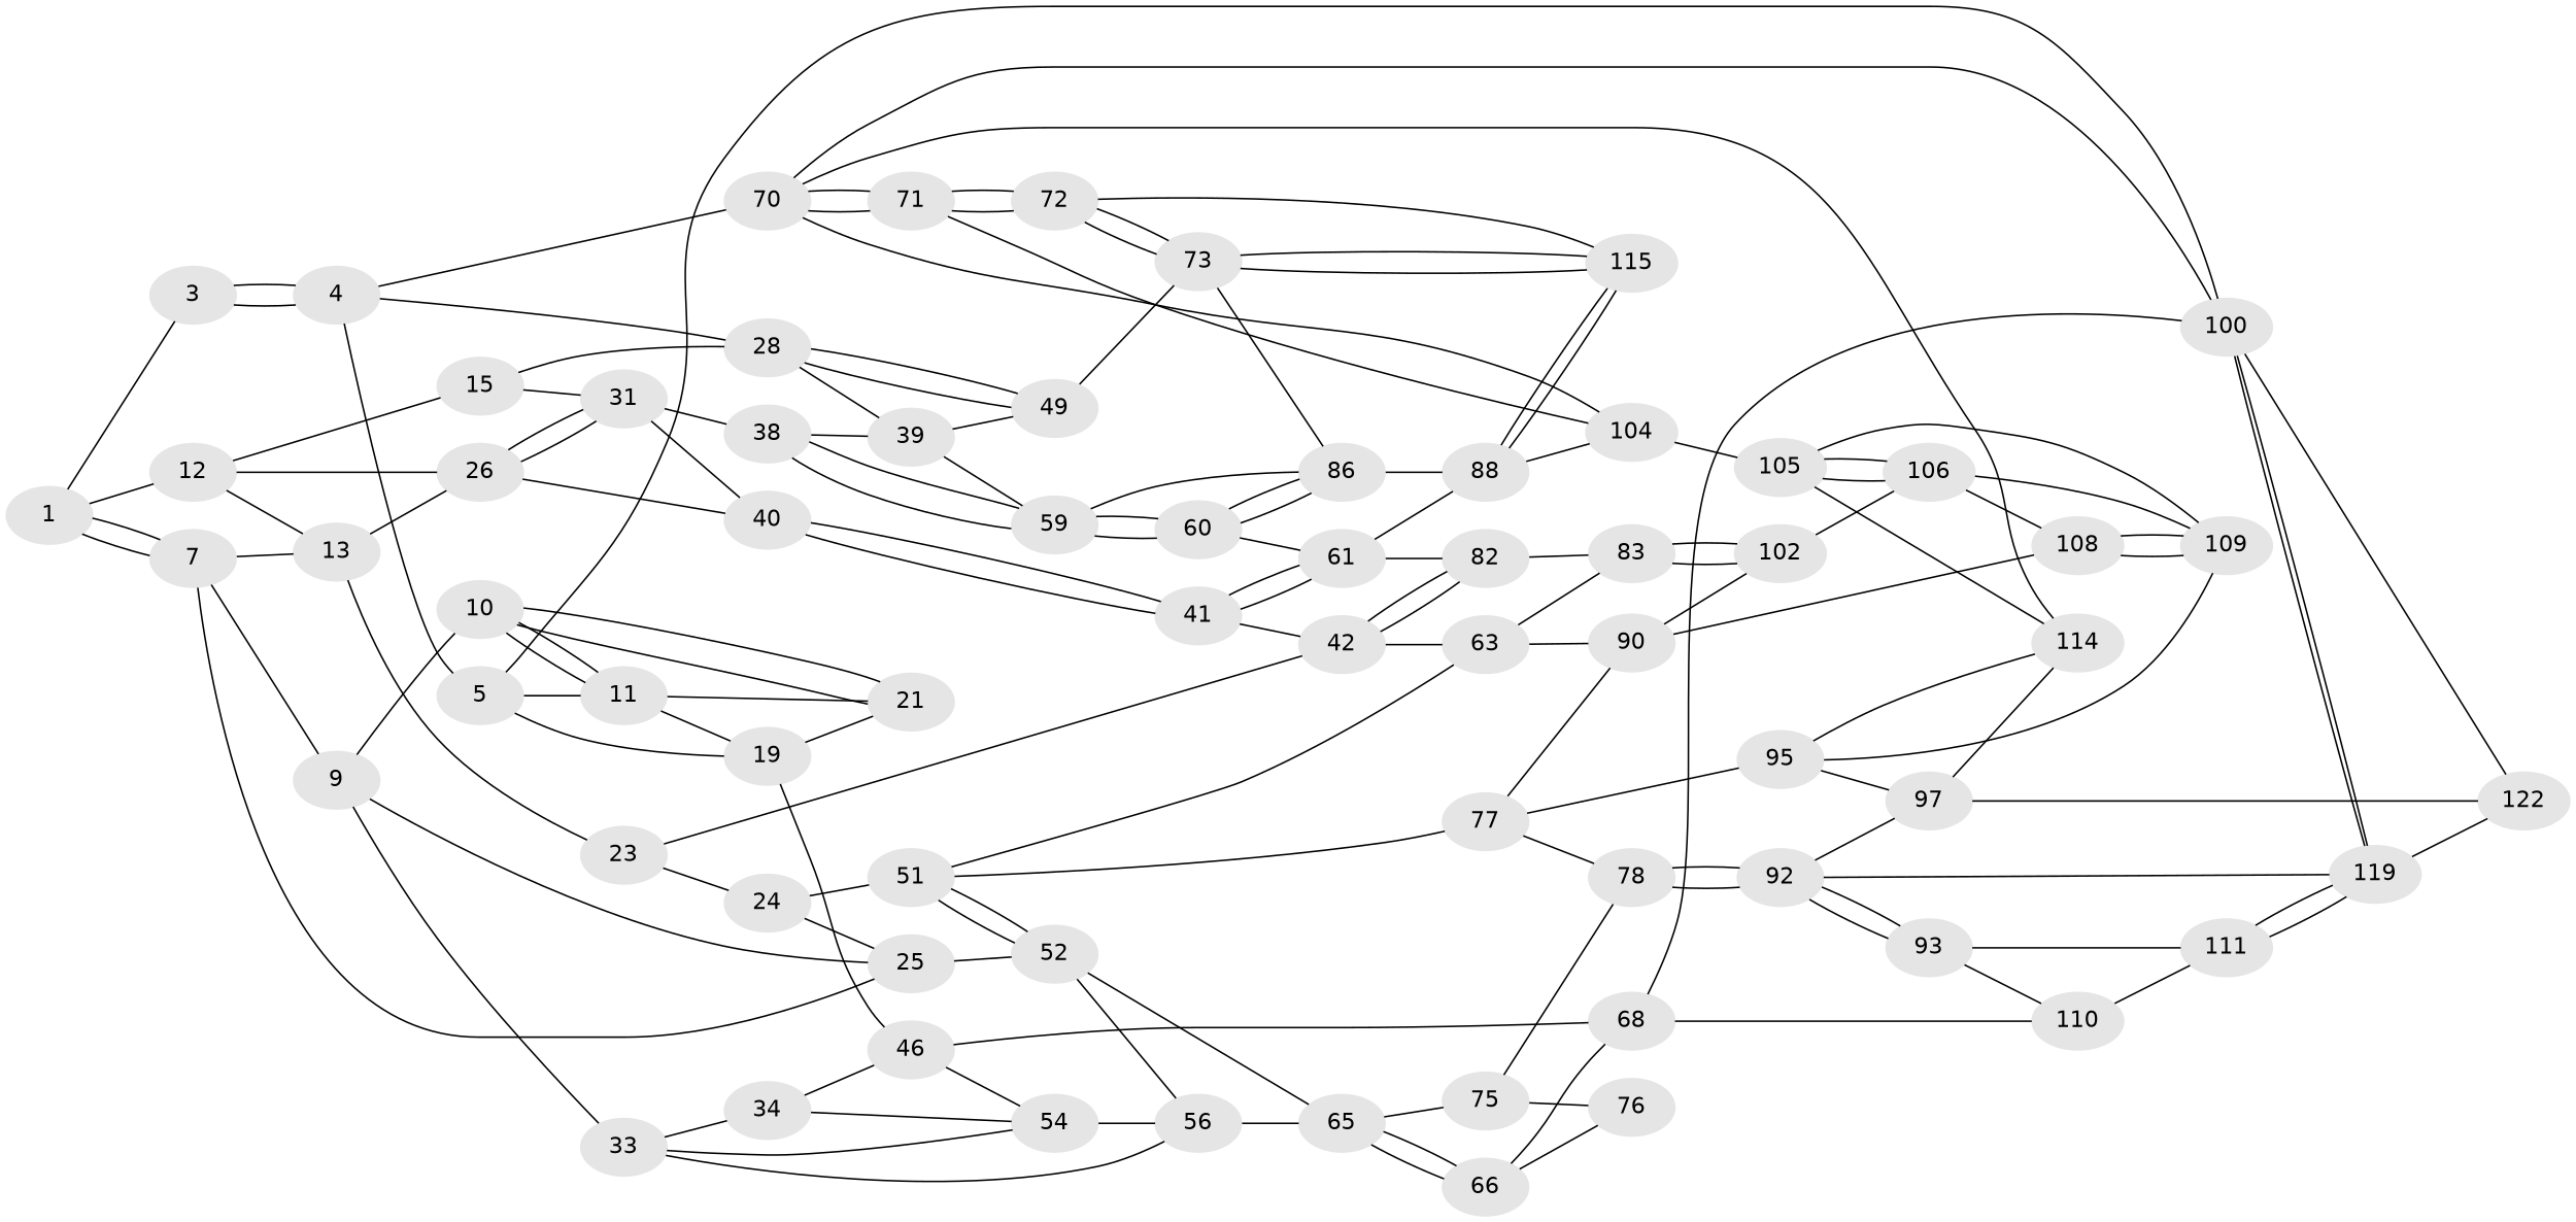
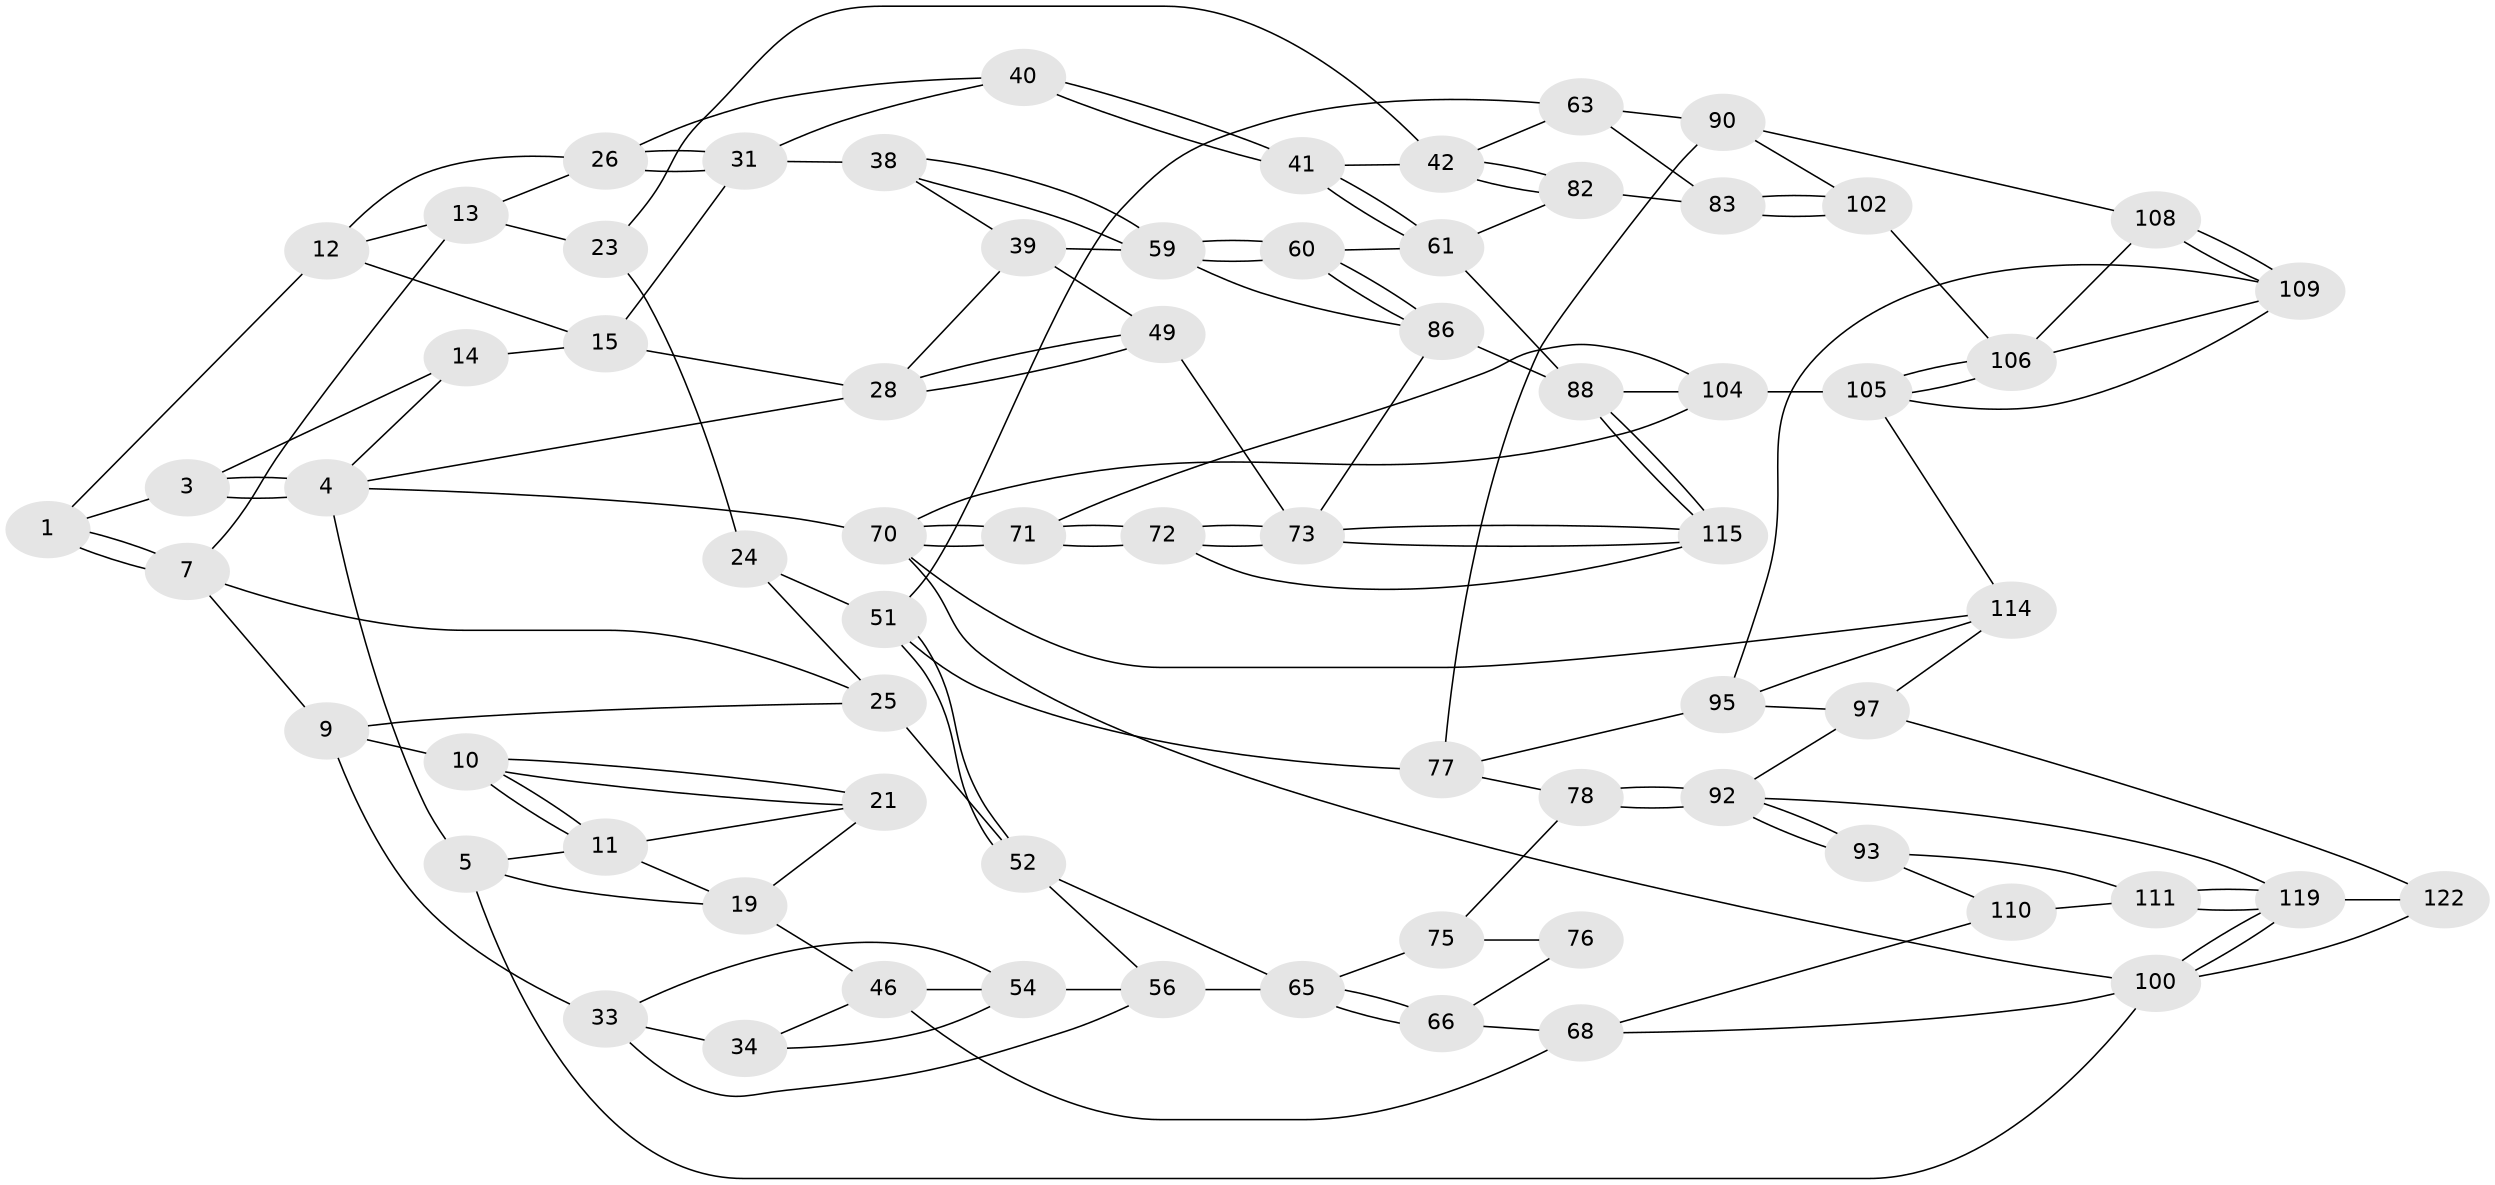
  graph {
    fontname="DejaVu Sans"
    rankdir=LR
    node [color=gray90 fontname="DejaVu Sans" style=filled]
    edge [fontname="DejaVu Sans"]
    1 [super="+2"]
    3
    7 [super="+8"]
    12 [super="+16"]
    4 [super="+17"]
+   14
    9 [super="+32"]
    13 [super="+22"]
    25 [super="+36"]
    15 [super="+30"]
    26 [super="+27"]
    5 [super="+6"]
    28 [super="+29"]
    70 [super="+124"]
    11 [super="+18"]
    19 [super="+20"]
    100 [super="+101"]
    39 [super="+50"]
    49
    71 [super="+117"]
    104 [super="+118"]
    114 [super="+123"]
    21 [super="+35"]
    46 [super="+47"]
    119 [super="+120"]
    122
    10
    33 [super="+53"]
    23 [super="+44"]
    52 [super="+55"]
    34 [super="+45"]
    54 [super="+58"]
    56 [super="+57"]
    31 [super="+37"]
    40
    24 [super="+48"]
    42 [super="+43"]
    38
    68 [super="+99"]
    51 [super="+64"]
    63 [super="+84"]
    82
    77 [super="+91"]
    65 [super="+69"]
    41
    59 [super="+62"]
    73 [super="+74"]
    60
    86 [super="+87"]
    61 [super="+85"]
    88 [super="+89"]
    83
    90 [super="+103"]
    110
    115
    78
    95 [super="+96"]
    66 [super="+67"]
    75 [super="+79"]
    102
    108
    76 [super="+80"]
    111
    72 [super="+116"]
    105 [super="+113"]
    92 [super="+98"]
    97 [super="+121"]
    109 [super="+112"]
    93 [super="+94"]
    106 [super="+107"]
    1 -- 3
    1 -- 7
    1 -- 7
    1 -- 12
    3 -- 4
    3 -- 4
+   3 -- 14
    7 -- 9
    7 -- 13
    7 -- 25
    12 -- 13
    12 -- 15
    12 -- 26
+   4 -- 14
    4 -- 5
    4 -- 28
    4 -- 70
+   14 -- 15
    9 -- 25
    9 -- 10
    9 -- 33
    13 -- 26
    13 -- 23
    25 -- 52
    15 -- 28
    15 -- 31
    26 -- 31
    26 -- 31
    26 -- 40
    5 -- 11
    5 -- 19
    5 -- 100
    28 -- 39
    28 -- 49
    28 -- 49
    70 -- 100
    70 -- 71
    70 -- 71
    70 -- 104
    70 -- 114
    11 -- 19
    11 -- 21
    19 -- 21
    19 -- 46
    100 -- 119
    100 -- 119
    100 -- 122
    39 -- 49
    39 -- 59
    49 -- 73
    71 -- 104
    71 -- 72 [weight=2]
    71 -- 72
    104 -- 105
    46 -- 54
    46 -- 68
    119 -- 122
    10 -- 11
    10 -- 11
    10 -- 21
    10 -- 21
    33 -- 34
    33 -- 54
    33 -- 56
    23 -- 24 [weight=2]
    23 -- 42
    52 -- 56
    52 -- 65
    34 -- 46
    34 -- 54
    54 -- 56
    56 -- 65
    31 -- 40
    31 -- 38
    40 -- 41
    40 -- 41
    24 -- 25
    24 -- 51
    42 -- 63
    42 -- 82
    42 -- 82
    38 -- 39
    38 -- 59
    38 -- 59
    68 -- 100
    68 -- 110
    51 -- 52
    51 -- 52
    51 -- 63
    51 -- 77
    63 -- 83
    63 -- 90
    82 -- 83
    77 -- 90
    77 -- 78
    77 -- 95
    65 -- 66
    65 -- 66
    65 -- 75
    41 -- 42
    41 -- 61
    41 -- 61
    59 -- 60
    59 -- 60
    59 -- 86
    73 -- 86
    73 -- 115
    73 -- 115
    60 -- 86
    60 -- 86
    60 -- 61
    86 -- 88
    61 -- 82
    61 -- 88
    88 -- 104
    88 -- 115
    88 -- 115
    83 -- 102
    83 -- 102
    90 -- 102
    90 -- 108
    110 -- 111
    78 -- 92
    78 -- 92
    95 -- 114
    95 -- 97
    95 -- 109
    66 -- 68
    66 -- 76
    75 -- 78
    75 -- 76 [weight=2]
    102 -- 106
    108 -- 109
    108 -- 109
    111 -- 119
    111 -- 119
    72 -- 73
    72 -- 73
    72 -- 115
    105 -- 114
    105 -- 109
    105 -- 106
    105 -- 106
    92 -- 119
    92 -- 97
    92 -- 93
    92 -- 93
    97 -- 114
    97 -- 122
    93 -- 110
    93 -- 111
    106 -- 108
    106 -- 109
  }
